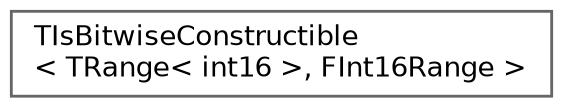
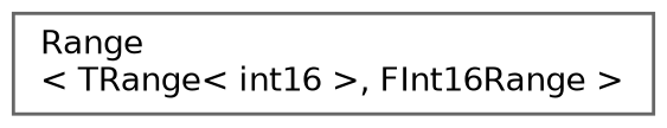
  digraph {
    rankdir=LR
-   n1 [color=grey40 fillcolor=white fontname=Helvetica fontsize=10 height=0.2 label="TIsBitwiseConstructible\l\< TRange\< int16 \>, FInt16Range \>" shape=box style=filled width=0.4]
+   n1 [color=grey40 fillcolor=white fontname=Helvetica fontsize=10 height=0.2 label="Range\l\< TRange\< int16 \>, FInt16Range \>" shape=box style=filled width=0.4]
  }
